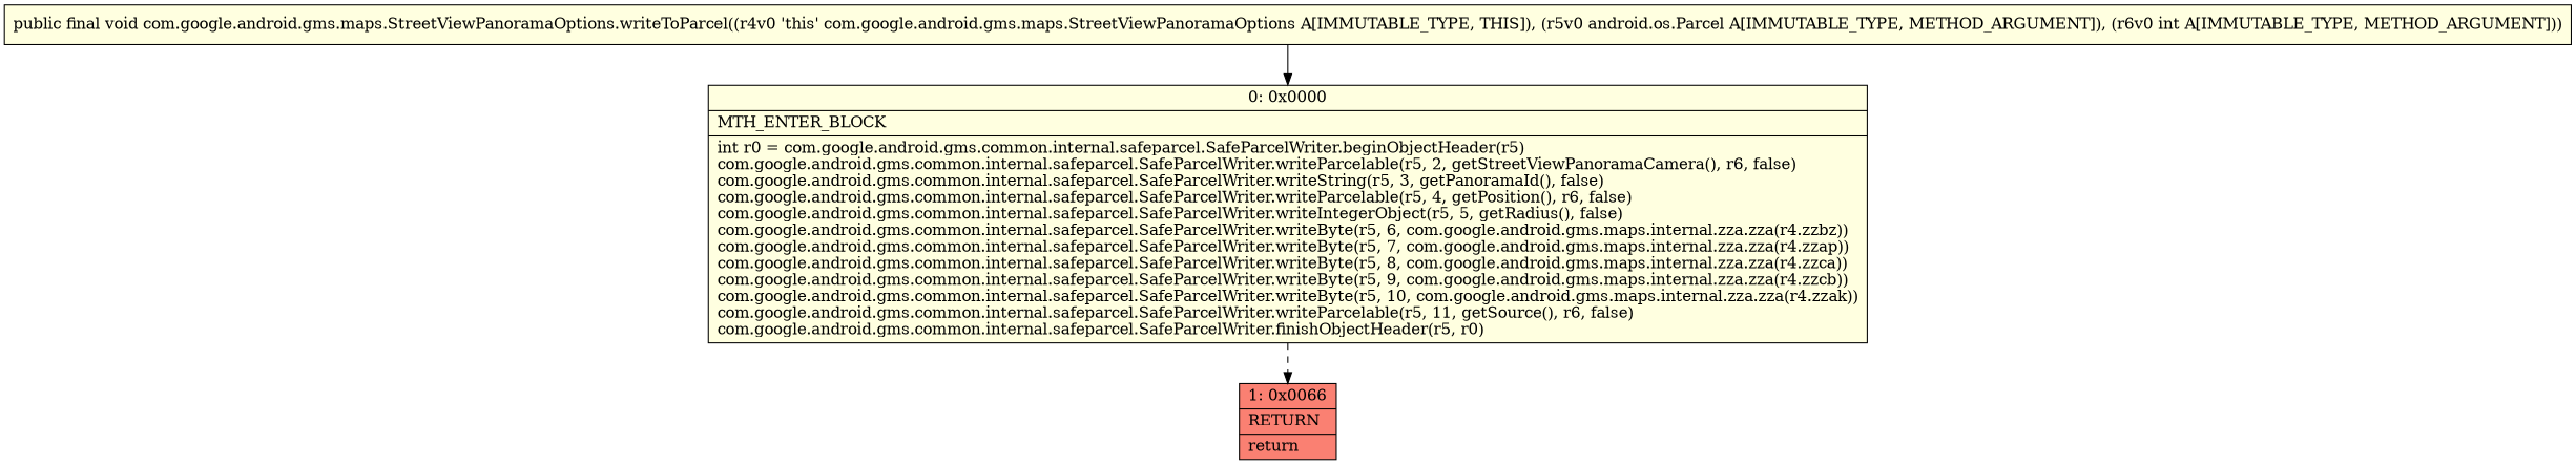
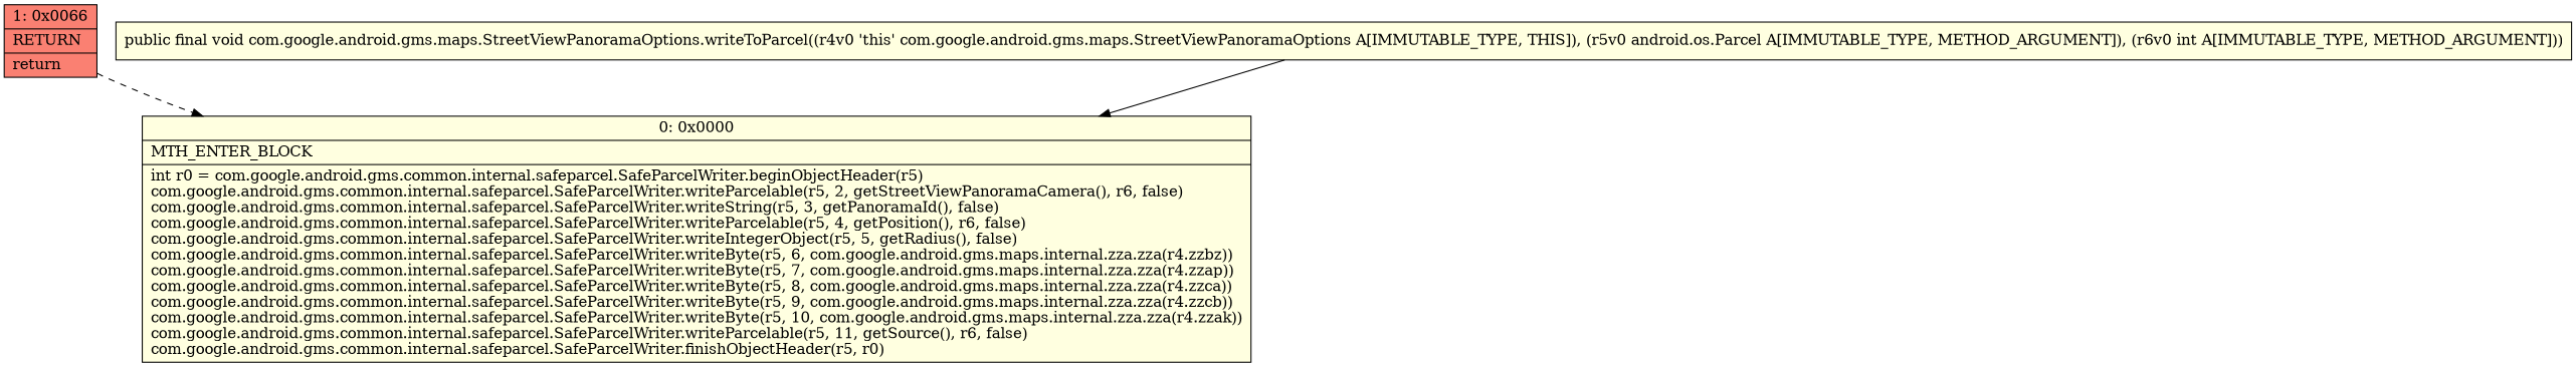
  digraph {
    node [shape=record style=filled fillcolor=lightyellow]
    n1 [label="{0\:\ 0x0000|MTH_ENTER_BLOCK\l|int r0 = com.google.android.gms.common.internal.safeparcel.SafeParcelWriter.beginObjectHeader(r5)\lcom.google.android.gms.common.internal.safeparcel.SafeParcelWriter.writeParcelable(r5, 2, getStreetViewPanoramaCamera(), r6, false)\lcom.google.android.gms.common.internal.safeparcel.SafeParcelWriter.writeString(r5, 3, getPanoramaId(), false)\lcom.google.android.gms.common.internal.safeparcel.SafeParcelWriter.writeParcelable(r5, 4, getPosition(), r6, false)\lcom.google.android.gms.common.internal.safeparcel.SafeParcelWriter.writeIntegerObject(r5, 5, getRadius(), false)\lcom.google.android.gms.common.internal.safeparcel.SafeParcelWriter.writeByte(r5, 6, com.google.android.gms.maps.internal.zza.zza(r4.zzbz))\lcom.google.android.gms.common.internal.safeparcel.SafeParcelWriter.writeByte(r5, 7, com.google.android.gms.maps.internal.zza.zza(r4.zzap))\lcom.google.android.gms.common.internal.safeparcel.SafeParcelWriter.writeByte(r5, 8, com.google.android.gms.maps.internal.zza.zza(r4.zzca))\lcom.google.android.gms.common.internal.safeparcel.SafeParcelWriter.writeByte(r5, 9, com.google.android.gms.maps.internal.zza.zza(r4.zzcb))\lcom.google.android.gms.common.internal.safeparcel.SafeParcelWriter.writeByte(r5, 10, com.google.android.gms.maps.internal.zza.zza(r4.zzak))\lcom.google.android.gms.common.internal.safeparcel.SafeParcelWriter.writeParcelable(r5, 11, getSource(), r6, false)\lcom.google.android.gms.common.internal.safeparcel.SafeParcelWriter.finishObjectHeader(r5, r0)\l}"]
    n2 [label="{1\:\ 0x0066|RETURN\l|return\l}" fillcolor=salmon]
    n3 [label="{public final void com.google.android.gms.maps.StreetViewPanoramaOptions.writeToParcel((r4v0 'this' com.google.android.gms.maps.StreetViewPanoramaOptions A[IMMUTABLE_TYPE, THIS]), (r5v0 android.os.Parcel A[IMMUTABLE_TYPE, METHOD_ARGUMENT]), (r6v0 int A[IMMUTABLE_TYPE, METHOD_ARGUMENT])) }"]
-   n1 -> n2 [style=dashed]
+   n2 -> n1 [style=dashed]
    n3 -> n1 [style=solid]
  }
